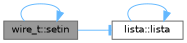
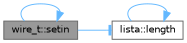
  digraph {
    rankdir=LR
    node [fontname=Helvetica fontsize=10 shape=box style=filled]
    edge [color=steelblue1 fontname=Helvetica fontsize=10 labelfontname=Helvetica labelfontsize=10 style=solid arrowhead=normal]
    n1 [color=gray40 fillcolor=grey60 fontcolor=black height=0.2 label="wire_t::setin" width=0.4]
-   n2 [color=grey40 fillcolor=white height=0.2 label="lista::lista" width=0.4]
+   n2 [color=grey40 fillcolor=white height=0.2 label="lista::length" width=0.4]
    n1 -> n1
    n1 -> n2 [arrowhead=tee]
    n2 -> n2
  }
